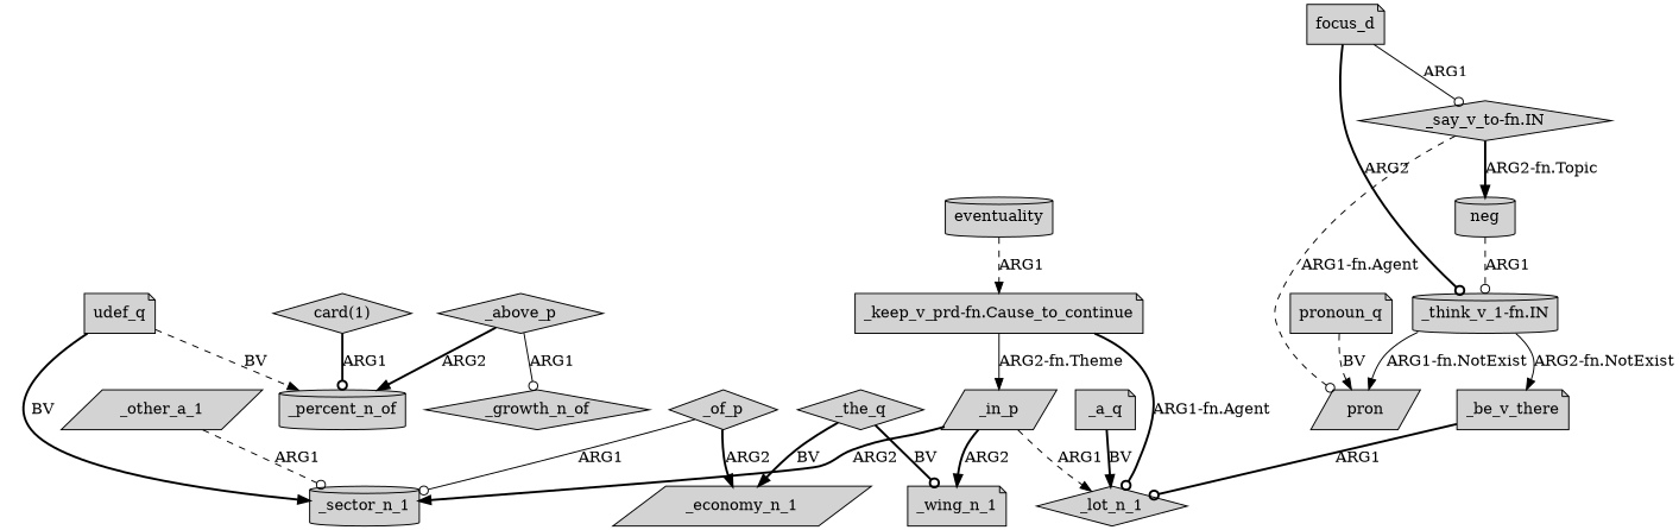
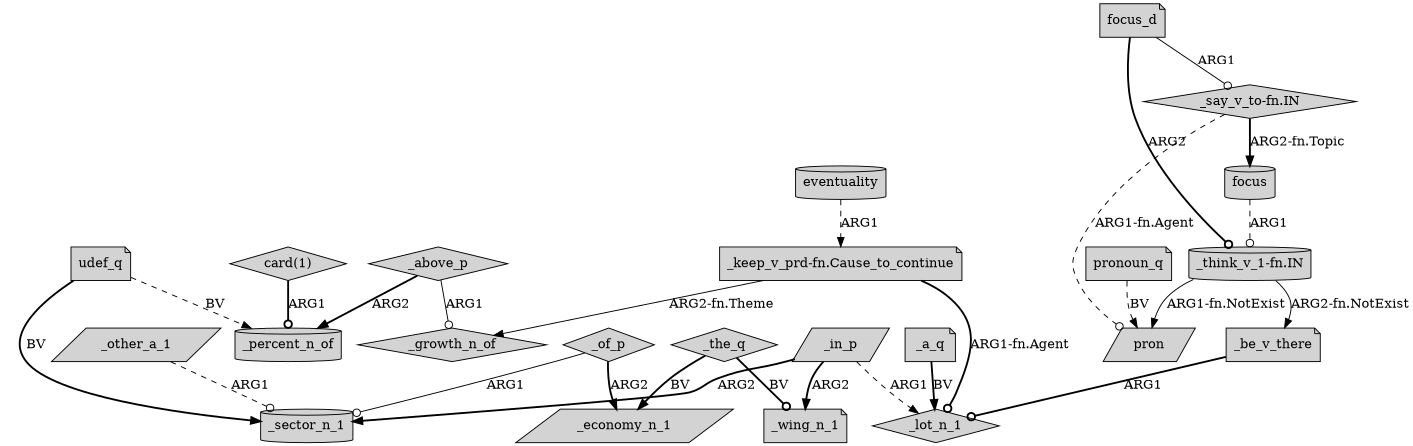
  digraph {
    node [shape=diamond style=filled]
    edge [arrowhead=normal style=bold]
    _in_p [shape=parallelogram]
    _sector_n_1 [shape=cylinder]
    _lot_n_1
    _wing_n_1 [shape=note]
    _percent_n_of [shape=cylinder]
    "card(1)"
    _above_p
    _growth_n_of
    focus_d [shape=note]
    "_think_v_1-fn.IN" [shape=cylinder]
    "_say_v_to-fn.IN"
    pron [shape=parallelogram]
    _be_v_there [shape=note]
-   neg [shape=cylinder]
+   neg [shape=cylinder label=focus]
    _the_q
    _economy_n_1 [shape=parallelogram]
    eventuality [shape=cylinder]
    "_keep_v_prd-fn.Cause_to_continue" [shape=note]
    udef_q [shape=note]
    pronoun_q [shape=note]
    _of_p
    _a_q [shape=note]
    _other_a_1 [shape=parallelogram]
    _in_p -> _sector_n_1 [label=ARG2]
    _in_p -> _lot_n_1 [label=ARG1 style=dashed]
    _in_p -> _wing_n_1 [label=ARG2]
    "card(1)" -> _percent_n_of [arrowhead=odot label=ARG1]
    _above_p -> _percent_n_of [label=ARG2]
    _above_p -> _growth_n_of [arrowhead=odot label=ARG1 style=solid]
    focus_d -> "_think_v_1-fn.IN" [arrowhead=odot label=ARG2]
    focus_d -> "_say_v_to-fn.IN" [arrowhead=odot label=ARG1 style=solid]
    "_think_v_1-fn.IN" -> pron [label="ARG1-fn.NotExist" style=solid]
    "_think_v_1-fn.IN" -> _be_v_there [label="ARG2-fn.NotExist" style=solid]
    "_say_v_to-fn.IN" -> pron [arrowhead=odot label="ARG1-fn.Agent" style=dashed]
    "_say_v_to-fn.IN" -> neg [label="ARG2-fn.Topic"]
    _be_v_there -> _lot_n_1 [arrowhead=odot label=ARG1]
    neg -> "_think_v_1-fn.IN" [arrowhead=odot label=ARG1 style=dashed]
    _the_q -> _wing_n_1 [arrowhead=odot label=BV]
    _the_q -> _economy_n_1 [label=BV]
    eventuality -> "_keep_v_prd-fn.Cause_to_continue" [label=ARG1 style=dashed]
    "_keep_v_prd-fn.Cause_to_continue" -> _lot_n_1 [arrowhead=odot label="ARG1-fn.Agent"]
-   "_keep_v_prd-fn.Cause_to_continue" -> _in_p [label="ARG2-fn.Theme" style=solid]
+   "_keep_v_prd-fn.Cause_to_continue" -> _growth_n_of [label="ARG2-fn.Theme" style=solid]
    udef_q -> _sector_n_1 [label=BV]
    udef_q -> _percent_n_of [label=BV style=dashed]
    pronoun_q -> pron [label=BV style=dashed]
    _of_p -> _sector_n_1 [arrowhead=odot label=ARG1 style=solid]
    _of_p -> _economy_n_1 [label=ARG2]
    _a_q -> _lot_n_1 [label=BV]
    _other_a_1 -> _sector_n_1 [arrowhead=odot label=ARG1 style=dashed]
  }
